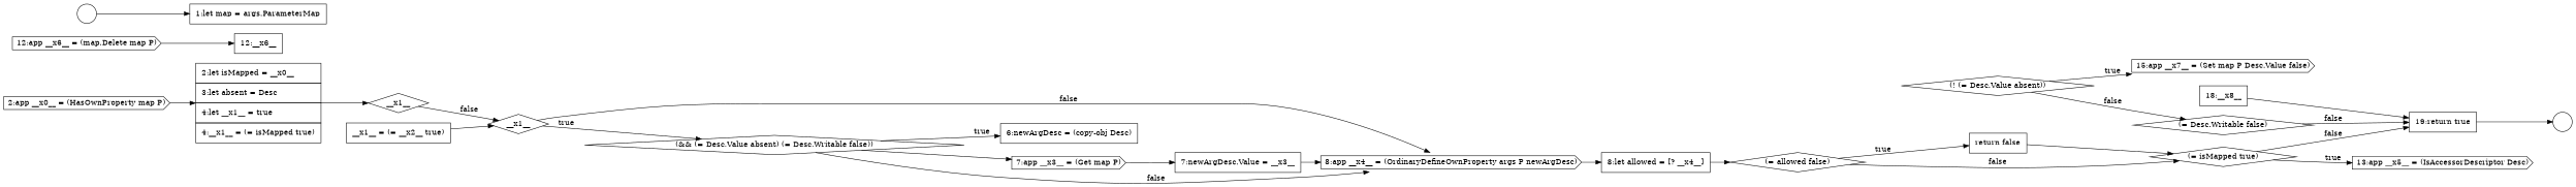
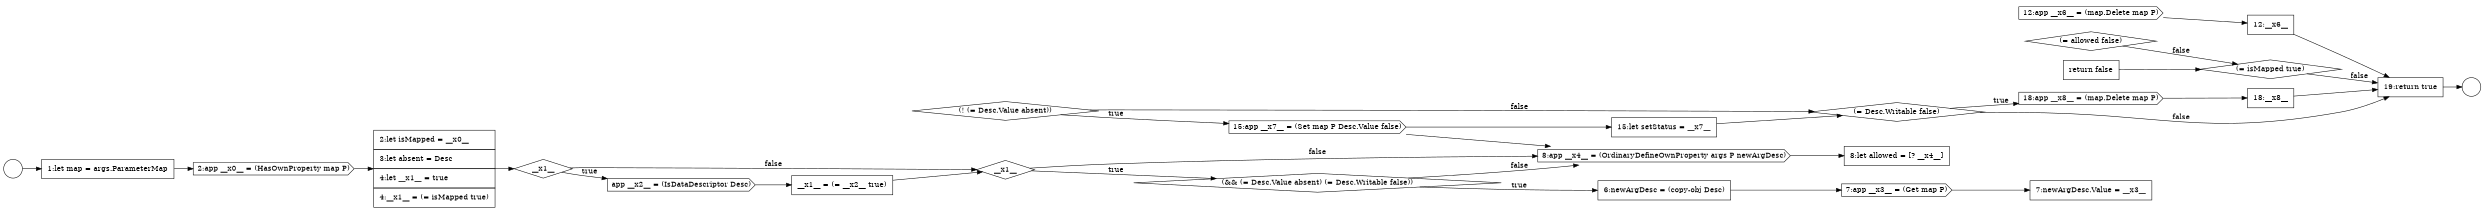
  digraph {
    rankdir=LR
    node [color=black fillcolor=white shape=none style=filled]
    edge [color=black]
    n1 [label=<<font color="black">15:app __x7__ = (Set map P Desc.Value false)</font>> shape=cds]
+   n2 [label=<<font color="black">     <table border="0" cellborder="1" cellspacing="0" cellpadding="10">       <tr><td align="left">15:let setStatus = __x7__</td></tr>     </table>   </font>> margin=0]
    n3 [label=<<font color="black">(= Desc.Writable false)</font>> shape=diamond]
    n4 [label=<<font color="black">     <table border="0" cellborder="1" cellspacing="0" cellpadding="10">       <tr><td align="left">2:let isMapped = __x0__</td></tr>       <tr><td align="left">3:let absent = Desc</td></tr>       <tr><td align="left">4:let __x1__ = true</td></tr>       <tr><td align="left">4:__x1__ = (= isMapped true)</td></tr>     </table>   </font>> margin=0]
    n5 [label=<<font color="black">__x1__</font>> shape=diamond]
    n6 [label=<<font color="black">__x1__</font>> shape=diamond]
+   n7 [label=<<font color="black">app __x2__ = (IsDataDescriptor Desc)</font>> shape=cds]
    n8 [label=<<font color="black">12:app __x6__ = (map.Delete map P)</font>> shape=cds]
    n9 [label=<<font color="black">     <table border="0" cellborder="1" cellspacing="0" cellpadding="10">       <tr><td align="left">12:__x6__</td></tr>     </table>   </font>> margin=0]
    n10 [label=<<font color="black">(! (= Desc.Value absent))</font>> shape=diamond]
    n11 [label=<<font color="black">     <table border="0" cellborder="1" cellspacing="0" cellpadding="10">       <tr><td align="left">return false</td></tr>     </table>   </font>> margin=0]
    n12 [label=<<font color="black">(= isMapped true)</font>> shape=diamond]
    n13 [label=<<font color="black">     <table border="0" cellborder="1" cellspacing="0" cellpadding="10">       <tr><td align="left">19:return true</td></tr>     </table>   </font>> margin=0]
-   n14 [label=<<font color="black">13:app __x5__ = (IsAccessorDescriptor Desc)</font>> shape=cds]
    n15 [label=<<font color="black">7:app __x3__ = (Get map P)</font>> shape=cds]
    n16 [label=<<font color="black">     <table border="0" cellborder="1" cellspacing="0" cellpadding="10">       <tr><td align="left">7:newArgDesc.Value = __x3__</td></tr>     </table>   </font>> margin=0]
    n17 [label=<<font color="black">8:app __x4__ = (OrdinaryDefineOwnProperty args P newArgDesc)</font>> shape=cds]
+   n18 [label=<<font color="black">18:app __x8__ = (map.Delete map P)</font>> shape=cds]
    n19 [label=<<font color="black">     <table border="0" cellborder="1" cellspacing="0" cellpadding="10">       <tr><td align="left">18:__x8__</td></tr>     </table>   </font>> margin=0]
    n20 [label=" " shape=circle]
    n21 [label=<<font color="black">     <table border="0" cellborder="1" cellspacing="0" cellpadding="10">       <tr><td align="left">1:let map = args.ParameterMap</td></tr>     </table>   </font>> margin=0]
    n22 [label=<<font color="black">2:app __x0__ = (HasOwnProperty map P)</font>> shape=cds]
    n23 [label=" " shape=circle]
    n24 [label=<<font color="black">(&amp;&amp; (= Desc.Value absent) (= Desc.Writable false))</font>> shape=diamond]
    n25 [label=<<font color="black">     <table border="0" cellborder="1" cellspacing="0" cellpadding="10">       <tr><td align="left">6:newArgDesc = (copy-obj Desc)</td></tr>     </table>   </font>> margin=0]
    n26 [label=<<font color="black">     <table border="0" cellborder="1" cellspacing="0" cellpadding="10">       <tr><td align="left">8:let allowed = [? __x4__]</td></tr>     </table>   </font>> margin=0]
    n27 [label=<<font color="black">(= allowed false)</font>> shape=diamond]
    n28 [label=<<font color="black">     <table border="0" cellborder="1" cellspacing="0" cellpadding="10">       <tr><td align="left">__x1__ = (= __x2__ true)</td></tr>     </table>   </font>> margin=0]
+   n1 -> n2
+   n2 -> n3
    n3 -> n13 [label=<<font color="black">false</font>>]
+   n3 -> n18 [label=<<font color="black">true</font>>]
    n4 -> n5
    n5 -> n6 [label=<<font color="black">false</font>>]
+   n5 -> n7 [label=<<font color="black">true</font>>]
    n6 -> n17 [label=<<font color="black">false</font>>]
    n6 -> n24 [label=<<font color="black">true</font>>]
+   n7 -> n28
    n8 -> n9
+   n9 -> n13
    n10 -> n1 [label=<<font color="black">true</font>>]
    n10 -> n3 [label=<<font color="black">false</font>>]
    n11 -> n12
    n12 -> n13 [label=<<font color="black">false</font>>]
-   n12 -> n14 [label=<<font color="black">true</font>>]
    n13 -> n23
    n15 -> n16
-   n16 -> n17
+   n1 -> n17
    n17 -> n26
+   n18 -> n19
    n19 -> n13
    n20 -> n21
+   n21 -> n22
    n22 -> n4
    n24 -> n17 [label=<<font color="black">false</font>>]
    n24 -> n25 [label=<<font color="black">true</font>>]
-   n24 -> n15
-   n26 -> n27
-   n27 -> n11 [label=<<font color="black">true</font>>]
+   n25 -> n15
    n27 -> n12 [label=<<font color="black">false</font>>]
    n28 -> n6
  }
